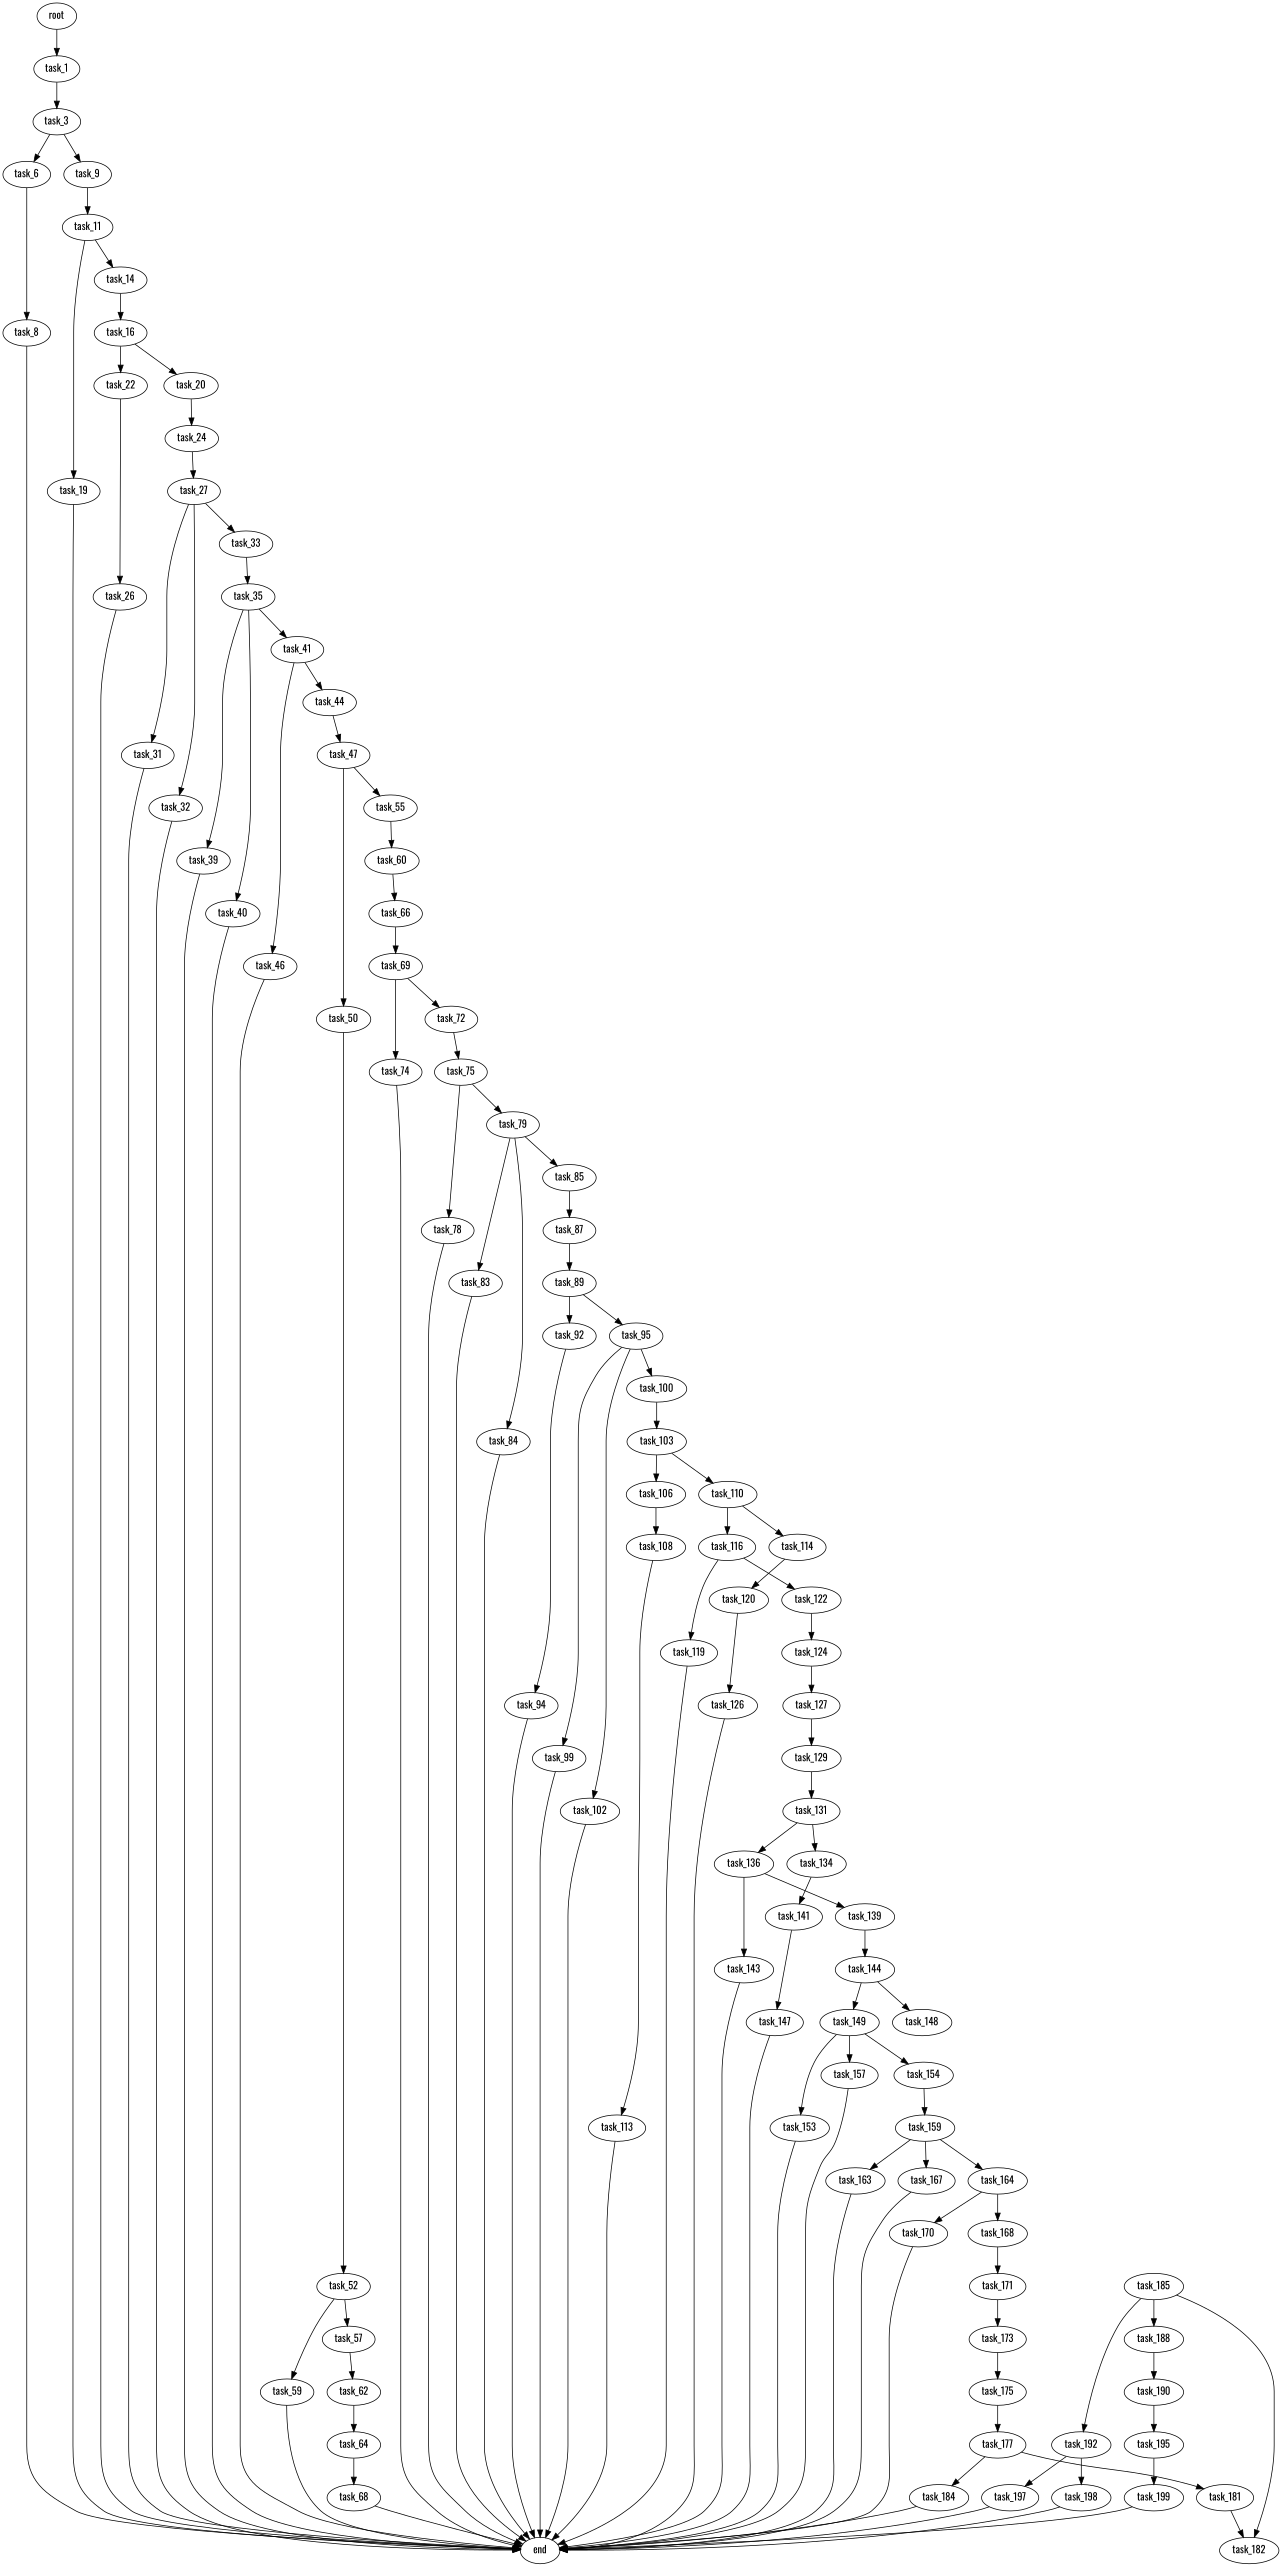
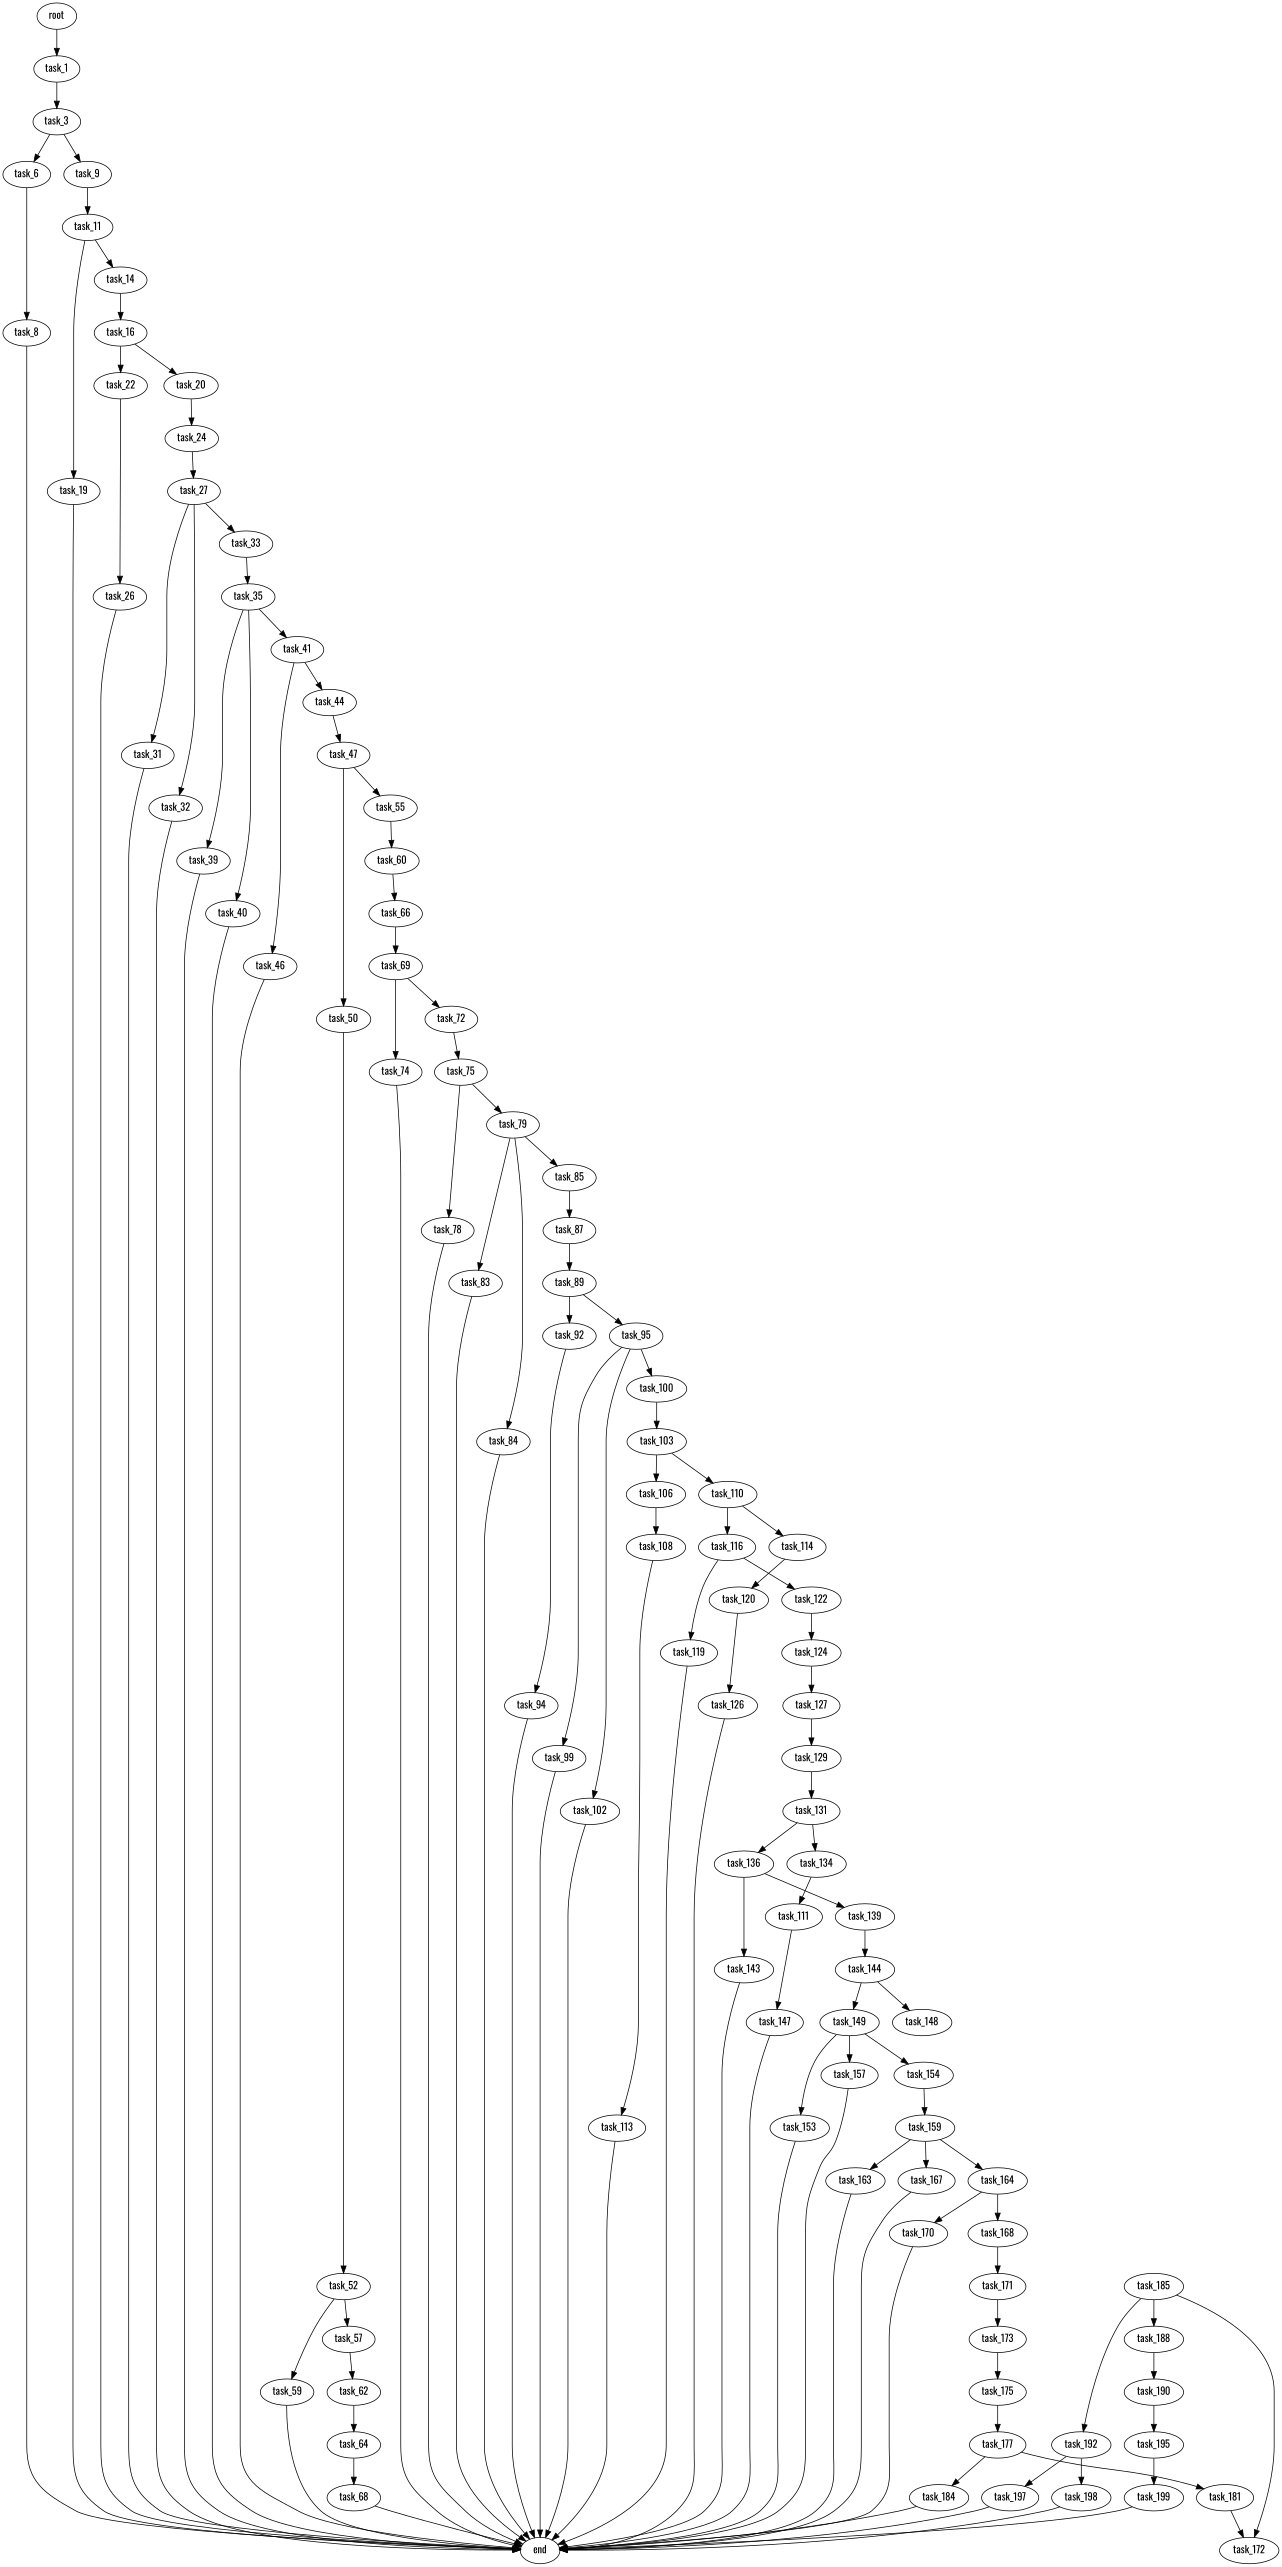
  digraph {
    fontname=Oswald
    node [fontname=Oswald]
    edge [fontname=Oswald]
    root
    task_1
    task_3
    task_6
    task_9
    task_8
    task_11
    end
    task_14
    task_19
    task_16
    task_20
    task_22
    task_24
    task_26
    task_27
    task_31
    task_32
    task_33
    task_35
    task_39
    task_40
    task_41
    task_44
    task_46
    task_47
    task_50
    task_55
    task_52
    task_60
    task_57
    task_59
    task_62
    task_66
    task_64
    task_69
    task_68
    task_72
    task_74
    task_75
    task_78
    task_79
    task_83
    task_84
    task_85
    task_87
    task_89
    task_92
    task_95
    task_94
    task_99
    task_100
    task_102
    task_103
    task_106
    task_110
    task_108
    task_114
    task_116
    task_113
    task_120
    task_119
    task_122
    task_126
    task_124
    task_127
    task_129
    task_131
    task_134
    task_136
-   task_141
+   task_141 [label=task_111]
    task_139
    task_143
    task_147
    task_144
    task_148
    task_149
    task_153
    task_154
    task_157
    task_159
    task_163
    task_164
    task_167
    task_168
    task_170
    task_171
    task_173
    task_175
    task_177
    n91 [label=task_181]
    task_184
-   task_182
+   task_182 [label=task_172]
    task_185
    task_188
    task_192
    task_190
    task_197
    task_198
    task_195
    task_199
    root -> task_1
    task_1 -> task_3
    task_3 -> task_6
    task_3 -> task_9
    task_6 -> task_8
    task_9 -> task_11
    task_8 -> end
    task_11 -> task_14
    task_11 -> task_19
    task_14 -> task_16
    task_19 -> end
    task_16 -> task_20
    task_16 -> task_22
    task_20 -> task_24
    task_22 -> task_26
    task_24 -> task_27
    task_26 -> end
    task_27 -> task_31
    task_27 -> task_32
    task_27 -> task_33
    task_31 -> end
    task_32 -> end
    task_33 -> task_35
    task_35 -> task_39
    task_35 -> task_40
    task_35 -> task_41
    task_39 -> end
    task_40 -> end
    task_41 -> task_44
    task_41 -> task_46
    task_44 -> task_47
    task_46 -> end
    task_47 -> task_50
    task_47 -> task_55
    task_50 -> task_52
    task_55 -> task_60
    task_52 -> task_57
    task_52 -> task_59
    task_60 -> task_66
    task_57 -> task_62
    task_59 -> end
    task_62 -> task_64
    task_66 -> task_69
    task_64 -> task_68
    task_69 -> task_72
    task_69 -> task_74
    task_68 -> end
    task_72 -> task_75
    task_74 -> end
    task_75 -> task_78
    task_75 -> task_79
    task_78 -> end
    task_79 -> task_83
    task_79 -> task_84
    task_79 -> task_85
    task_83 -> end
    task_84 -> end
    task_85 -> task_87
    task_87 -> task_89
    task_89 -> task_92
    task_89 -> task_95
    task_92 -> task_94
    task_95 -> task_99
    task_95 -> task_100
    task_95 -> task_102
    task_94 -> end
    task_99 -> end
    task_100 -> task_103
    task_102 -> end
    task_103 -> task_106
    task_103 -> task_110
    task_106 -> task_108
    task_110 -> task_114
    task_110 -> task_116
    task_108 -> task_113
    task_114 -> task_120
    task_116 -> task_119
    task_116 -> task_122
    task_113 -> end
    task_120 -> task_126
    task_119 -> end
    task_122 -> task_124
    task_126 -> end
    task_124 -> task_127
    task_127 -> task_129
    task_129 -> task_131
    task_131 -> task_134
    task_131 -> task_136
    task_134 -> task_141
    task_136 -> task_139
    task_136 -> task_143
    task_141 -> task_147
    task_139 -> task_144
    task_143 -> end
    task_147 -> end
    task_144 -> task_148
    task_144 -> task_149
    task_149 -> task_153
    task_149 -> task_154
    task_149 -> task_157
    task_153 -> end
    task_154 -> task_159
    task_157 -> end
    task_159 -> task_163
    task_159 -> task_164
    task_159 -> task_167
    task_163 -> end
    task_164 -> task_168
    task_164 -> task_170
    task_167 -> end
    task_168 -> task_171
    task_170 -> end
    task_171 -> task_173
    task_173 -> task_175
    task_175 -> task_177
    task_177 -> n91
    task_177 -> task_184
    n91 -> task_182
    task_184 -> end
    task_185 -> task_182
    task_185 -> task_188
    task_185 -> task_192
    task_188 -> task_190
    task_192 -> task_197
    task_192 -> task_198
    task_190 -> task_195
    task_197 -> end
    task_198 -> end
    task_195 -> task_199
    task_199 -> end
  }
